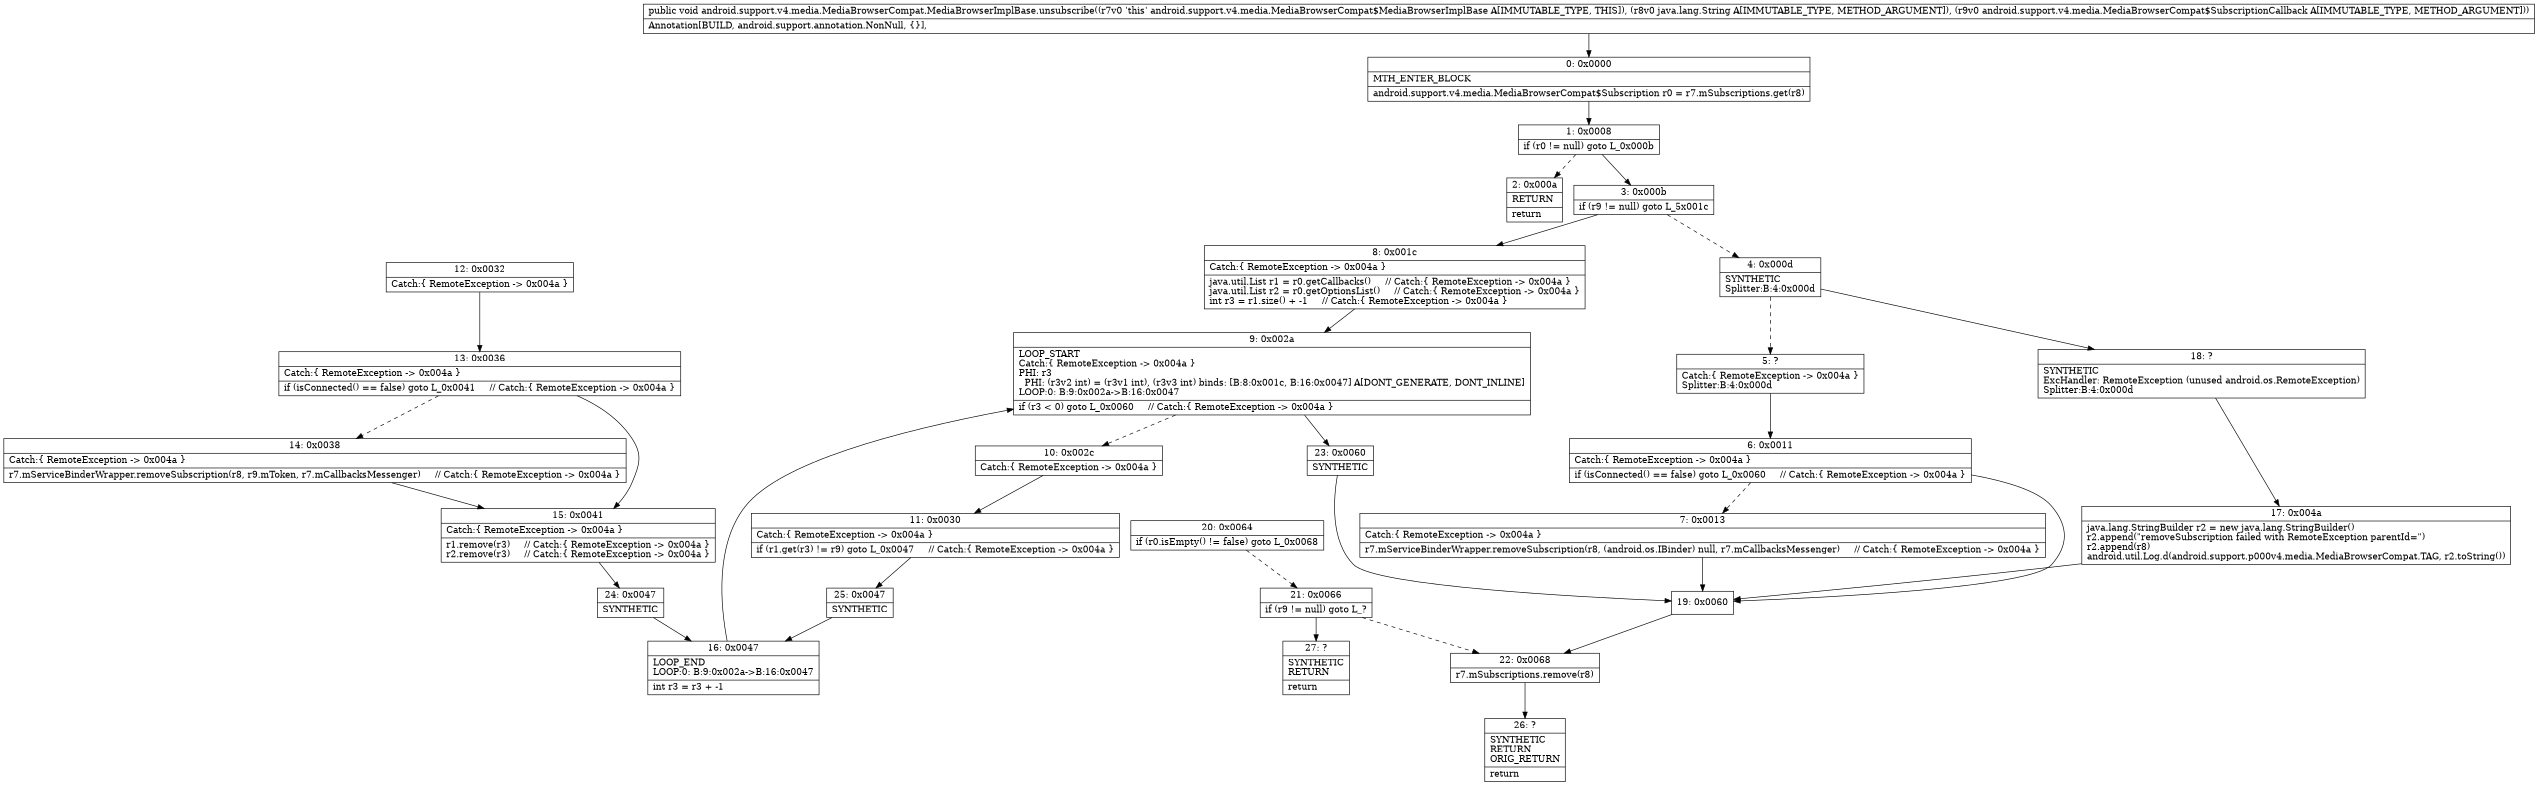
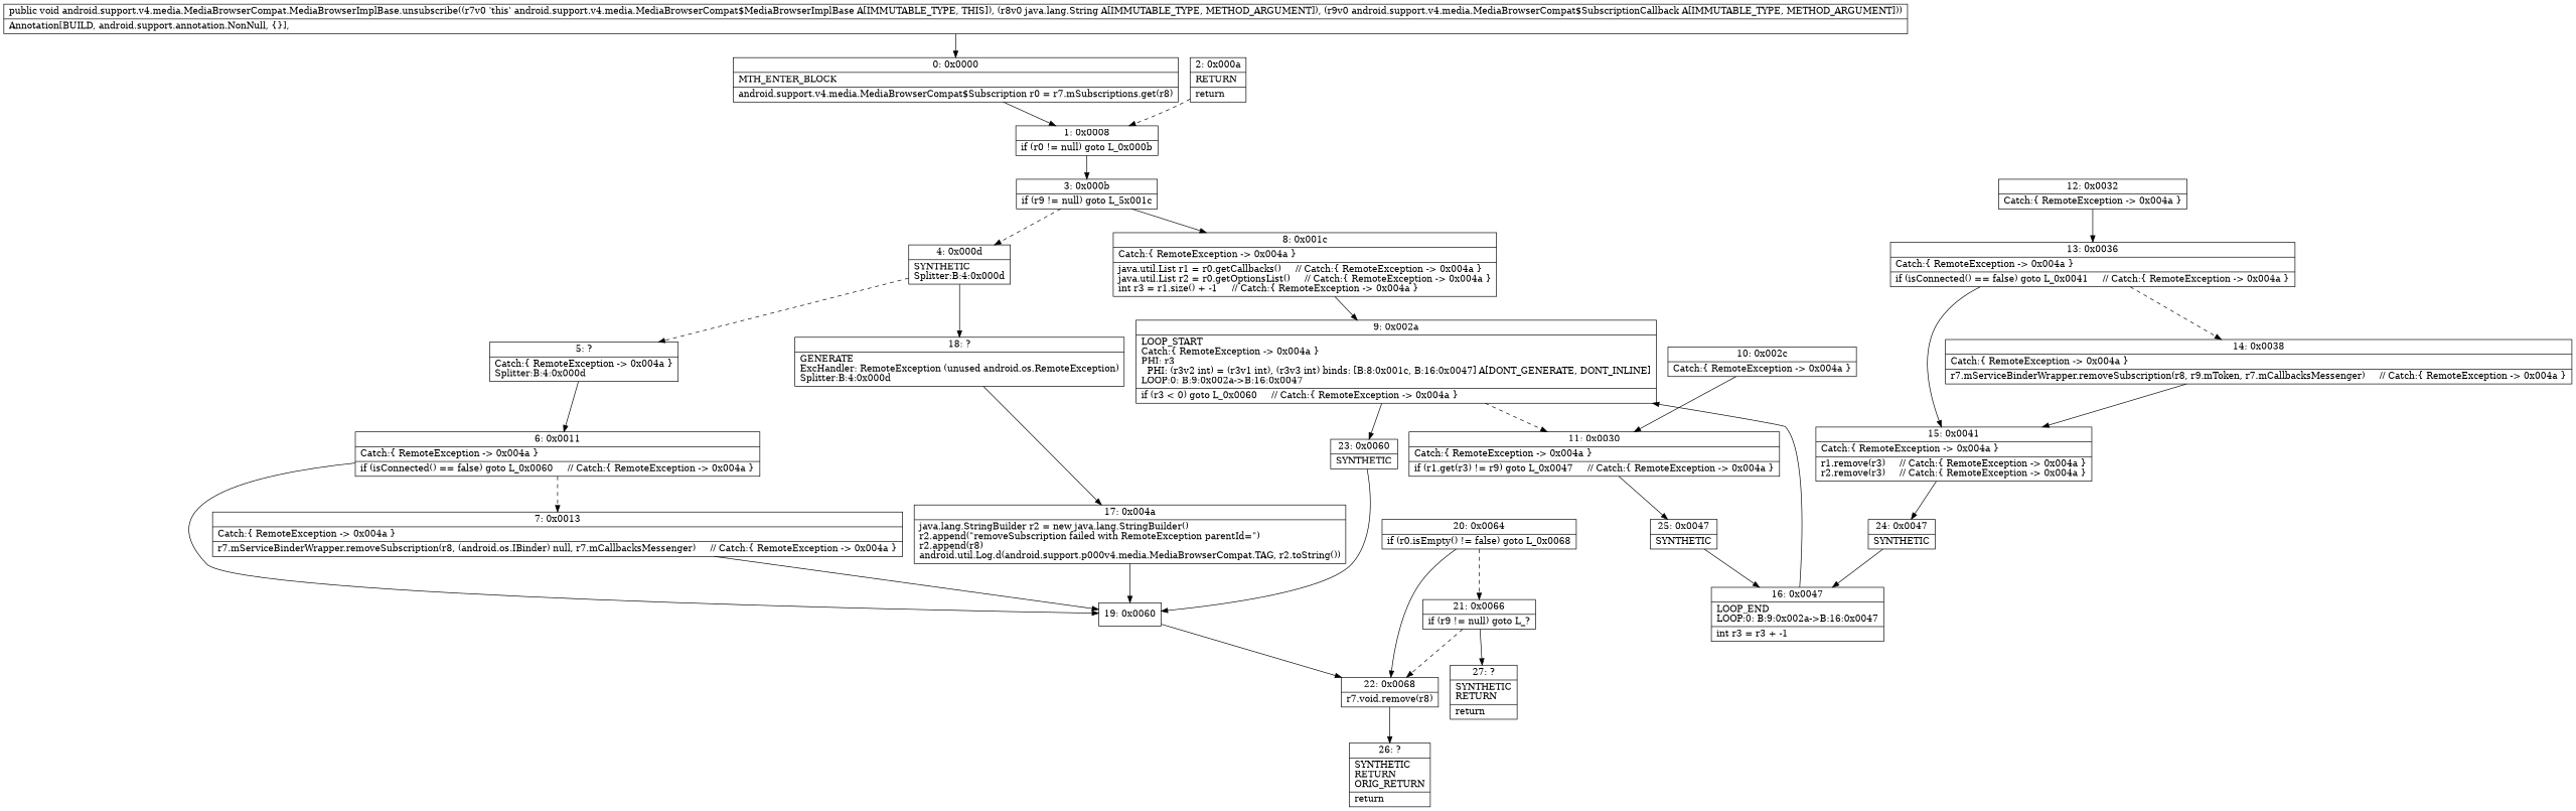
  digraph {
    node [shape=record]
    n1 [label="{0\:\ 0x0000|MTH_ENTER_BLOCK\l|android.support.v4.media.MediaBrowserCompat$Subscription r0 = r7.mSubscriptions.get(r8)\l}"]
    n2 [label="{1\:\ 0x0008|if (r0 != null) goto L_0x000b\l}"]
    n3 [label="{2\:\ 0x000a|RETURN\l|return\l}"]
    n4 [label="{3\:\ 0x000b|if (r9 != null) goto L_5x001c\l}"]
    n5 [label="{4\:\ 0x000d|SYNTHETIC\lSplitter:B:4:0x000d\l}"]
    n6 [label="{8\:\ 0x001c|Catch:\{ RemoteException \-\> 0x004a \}\l|java.util.List r1 = r0.getCallbacks()     \/\/ Catch:\{ RemoteException \-\> 0x004a \}\ljava.util.List r2 = r0.getOptionsList()     \/\/ Catch:\{ RemoteException \-\> 0x004a \}\lint r3 = r1.size() + \-1     \/\/ Catch:\{ RemoteException \-\> 0x004a \}\l}"]
    n7 [label="{5\:\ ?|Catch:\{ RemoteException \-\> 0x004a \}\lSplitter:B:4:0x000d\l}"]
-   n8 [label="{18\:\ ?|SYNTHETIC\lExcHandler: RemoteException (unused android.os.RemoteException)\lSplitter:B:4:0x000d\l}"]
+   n8 [label="{18\:\ ?|GENERATE\lExcHandler: RemoteException (unused android.os.RemoteException)\lSplitter:B:4:0x000d\l}"]
    n9 [label="{9\:\ 0x002a|LOOP_START\lCatch:\{ RemoteException \-\> 0x004a \}\lPHI: r3 \l  PHI: (r3v2 int) = (r3v1 int), (r3v3 int) binds: [B:8:0x001c, B:16:0x0047] A[DONT_GENERATE, DONT_INLINE]\lLOOP:0: B:9:0x002a\-\>B:16:0x0047\l|if (r3 \< 0) goto L_0x0060     \/\/ Catch:\{ RemoteException \-\> 0x004a \}\l}"]
    n10 [label="{6\:\ 0x0011|Catch:\{ RemoteException \-\> 0x004a \}\l|if (isConnected() == false) goto L_0x0060     \/\/ Catch:\{ RemoteException \-\> 0x004a \}\l}"]
    n11 [label="{17\:\ 0x004a|java.lang.StringBuilder r2 = new java.lang.StringBuilder()\lr2.append(\"removeSubscription failed with RemoteException parentId=\")\lr2.append(r8)\landroid.util.Log.d(android.support.p000v4.media.MediaBrowserCompat.TAG, r2.toString())\l}"]
    n12 [label="{7\:\ 0x0013|Catch:\{ RemoteException \-\> 0x004a \}\l|r7.mServiceBinderWrapper.removeSubscription(r8, (android.os.IBinder) null, r7.mCallbacksMessenger)     \/\/ Catch:\{ RemoteException \-\> 0x004a \}\l}"]
    n13 [label="{19\:\ 0x0060}"]
-   n14 [label="{22\:\ 0x0068|r7.mSubscriptions.remove(r8)\l}"]
+   n14 [label="{22\:\ 0x0068|r7.void.remove(r8)\l}"]
    n15 [label="{10\:\ 0x002c|Catch:\{ RemoteException \-\> 0x004a \}\l}"]
    n16 [label="{23\:\ 0x0060|SYNTHETIC\l}"]
    n17 [label="{11\:\ 0x0030|Catch:\{ RemoteException \-\> 0x004a \}\l|if (r1.get(r3) != r9) goto L_0x0047     \/\/ Catch:\{ RemoteException \-\> 0x004a \}\l}"]
    n18 [label="{25\:\ 0x0047|SYNTHETIC\l}"]
    n19 [label="{12\:\ 0x0032|Catch:\{ RemoteException \-\> 0x004a \}\l}"]
    n20 [label="{13\:\ 0x0036|Catch:\{ RemoteException \-\> 0x004a \}\l|if (isConnected() == false) goto L_0x0041     \/\/ Catch:\{ RemoteException \-\> 0x004a \}\l}"]
    n21 [label="{16\:\ 0x0047|LOOP_END\lLOOP:0: B:9:0x002a\-\>B:16:0x0047\l|int r3 = r3 + \-1\l}"]
    n22 [label="{14\:\ 0x0038|Catch:\{ RemoteException \-\> 0x004a \}\l|r7.mServiceBinderWrapper.removeSubscription(r8, r9.mToken, r7.mCallbacksMessenger)     \/\/ Catch:\{ RemoteException \-\> 0x004a \}\l}"]
    n23 [label="{15\:\ 0x0041|Catch:\{ RemoteException \-\> 0x004a \}\l|r1.remove(r3)     \/\/ Catch:\{ RemoteException \-\> 0x004a \}\lr2.remove(r3)     \/\/ Catch:\{ RemoteException \-\> 0x004a \}\l}"]
    n24 [label="{24\:\ 0x0047|SYNTHETIC\l}"]
    n25 [label="{20\:\ 0x0064|if (r0.isEmpty() != false) goto L_0x0068\l}"]
    n26 [label="{21\:\ 0x0066|if (r9 != null) goto L_?\l}"]
    n27 [label="{27\:\ ?|SYNTHETIC\lRETURN\l|return\l}"]
    n28 [label="{26\:\ ?|SYNTHETIC\lRETURN\lORIG_RETURN\l|return\l}"]
    n29 [label="{public void android.support.v4.media.MediaBrowserCompat.MediaBrowserImplBase.unsubscribe((r7v0 'this' android.support.v4.media.MediaBrowserCompat$MediaBrowserImplBase A[IMMUTABLE_TYPE, THIS]), (r8v0 java.lang.String A[IMMUTABLE_TYPE, METHOD_ARGUMENT]), (r9v0 android.support.v4.media.MediaBrowserCompat$SubscriptionCallback A[IMMUTABLE_TYPE, METHOD_ARGUMENT]))  | Annotation[BUILD, android.support.annotation.NonNull, \{\}], \l}"]
    n1 -> n2
-   n2 -> n3 [style=dashed]
+   n3 -> n2 [style=dashed]
    n2 -> n4
    n4 -> n5 [style=dashed]
    n4 -> n6
    n5 -> n7 [style=dashed]
    n5 -> n8
    n6 -> n9
    n7 -> n10
    n8 -> n11
-   n9 -> n15 [style=dashed]
+   n9 -> n17 [style=dashed]
    n9 -> n16
    n10 -> n12 [style=dashed]
    n10 -> n13
    n11 -> n13
    n12 -> n13
    n13 -> n14
    n14 -> n28
    n15 -> n17
    n16 -> n13
    n17 -> n18
    n18 -> n21
    n19 -> n20
    n20 -> n22 [style=dashed]
    n20 -> n23
    n21 -> n9
    n22 -> n23
    n23 -> n24
    n24 -> n21
+   n25 -> n14
    n25 -> n26 [style=dashed]
    n26 -> n14 [style=dashed]
    n26 -> n27
    n29 -> n1
  }
